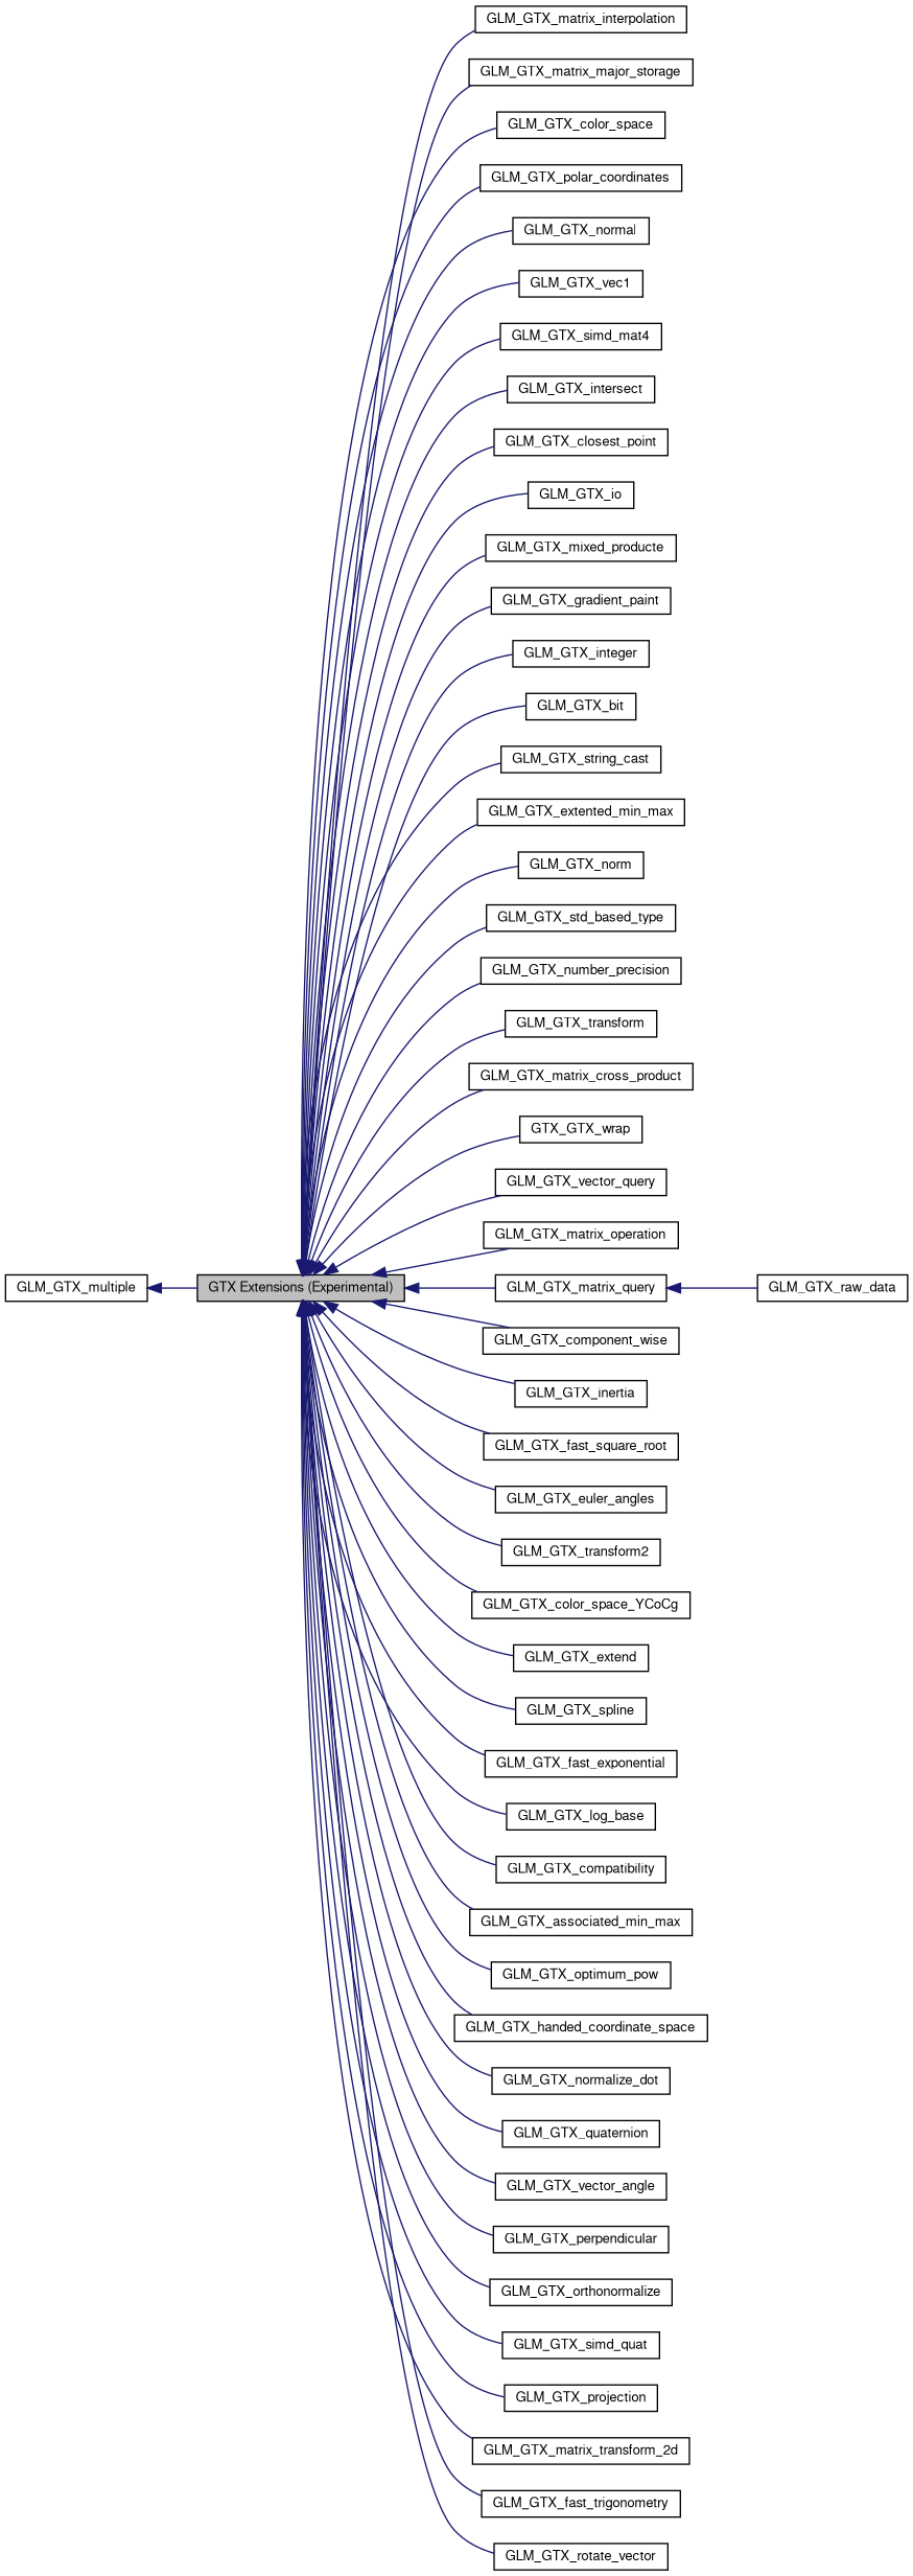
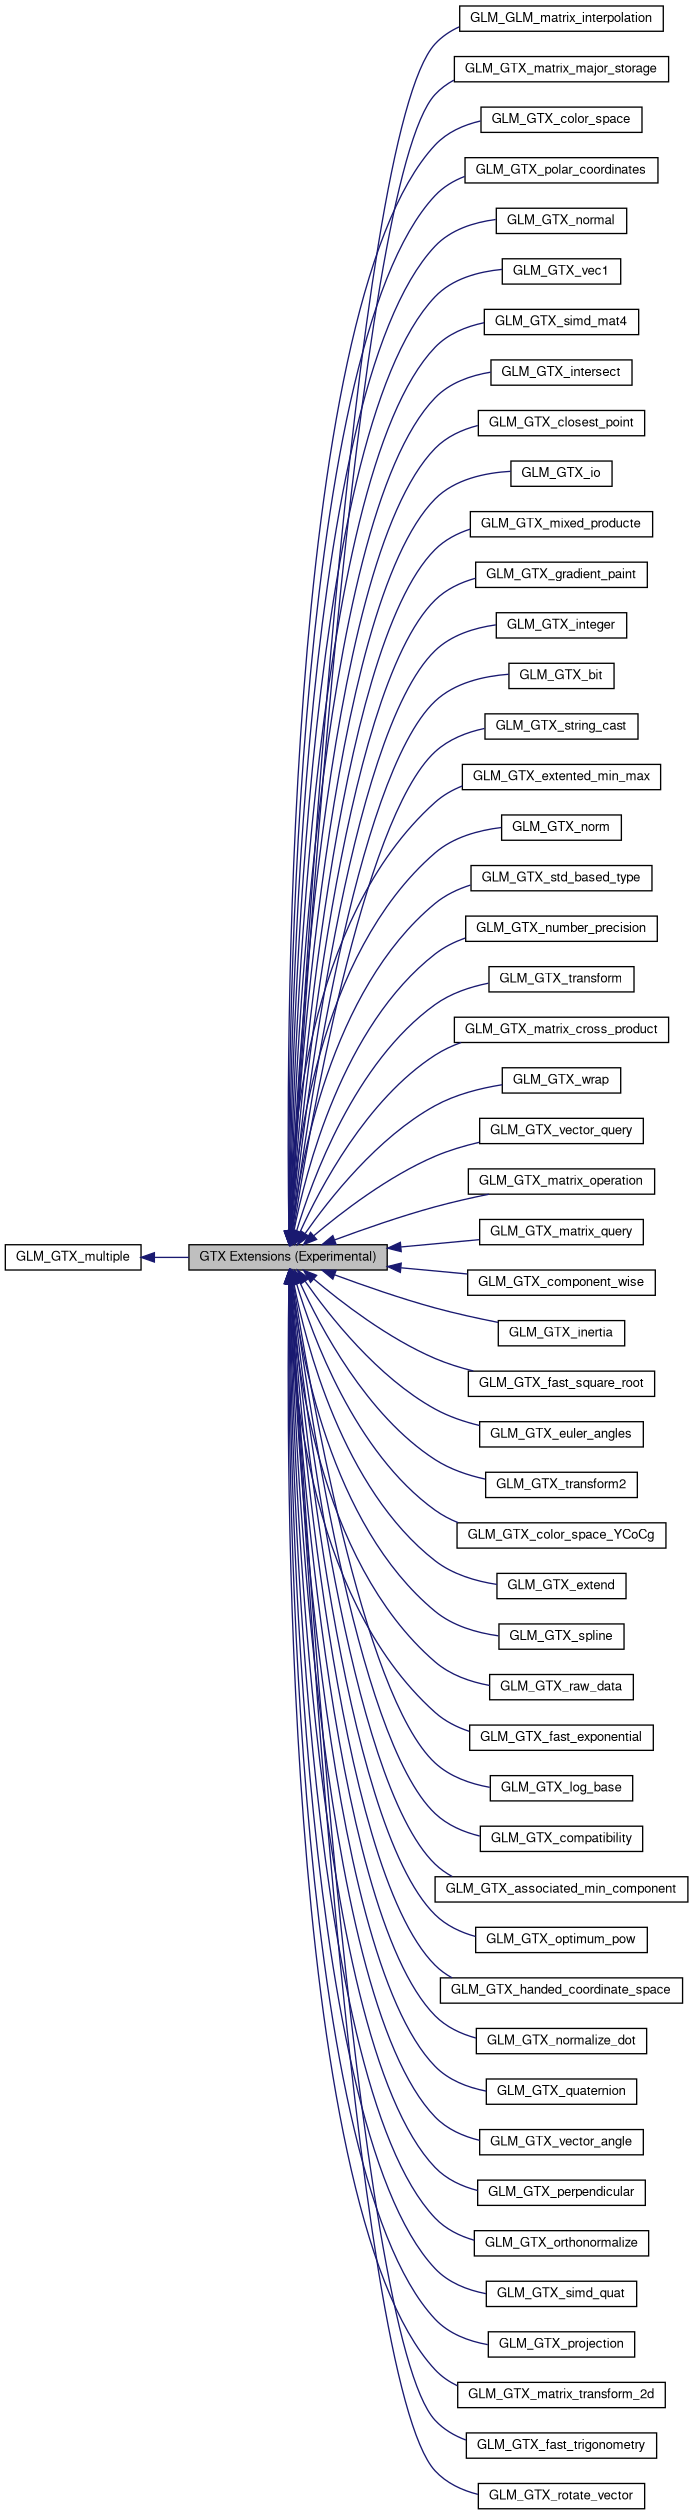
  digraph {
    rankdir=LR
    node [color=black fontname=FreeSans fontsize=10 shape=record]
    edge [color=midnightblue dir=back fontname=FreeSans fontsize=8 labelfontname=FreeSans labelfontsize=8 shape=plaintext style=solid]
-   n1 [height=0.2 label=GLM_GTX_matrix_interpolation width=0.4]
+   n1 [height=0.2 label=GLM_GLM_matrix_interpolation width=0.4]
    n2 [height=0.2 label=GLM_GTX_matrix_major_storage width=0.4]
    n3 [height=0.2 label=GLM_GTX_color_space width=0.4]
    n4 [height=0.2 label=GLM_GTX_polar_coordinates width=0.4]
    n5 [fillcolor=grey75 fontcolor=black height=0.2 label="GTX Extensions (Experimental)" style=filled width=0.4]
    n6 [height=0.2 label=GLM_GTX_normal width=0.4]
    n7 [height=0.2 label=GLM_GTX_vec1 width=0.4]
    n8 [height=0.2 label=GLM_GTX_simd_mat4 width=0.4]
    n9 [height=0.2 label=GLM_GTX_intersect width=0.4]
    n10 [height=0.2 label=GLM_GTX_closest_point width=0.4]
    n11 [height=0.2 label=GLM_GTX_io width=0.4]
    n12 [height=0.2 label=GLM_GTX_mixed_producte width=0.4]
    n13 [height=0.2 label=GLM_GTX_gradient_paint width=0.4]
    n14 [height=0.2 label=GLM_GTX_integer width=0.4]
    n15 [height=0.2 label=GLM_GTX_bit width=0.4]
    n16 [height=0.2 label=GLM_GTX_string_cast width=0.4]
    n17 [height=0.2 label=GLM_GTX_extented_min_max width=0.4]
    n18 [height=0.2 label=GLM_GTX_norm width=0.4]
    n19 [height=0.2 label=GLM_GTX_std_based_type width=0.4]
    n20 [height=0.2 label=GLM_GTX_number_precision width=0.4]
    n21 [height=0.2 label=GLM_GTX_transform width=0.4]
    n22 [height=0.2 label=GLM_GTX_matrix_cross_product width=0.4]
-   n23 [height=0.2 label=GTX_GTX_wrap width=0.4]
+   n23 [height=0.2 label=GLM_GTX_wrap width=0.4]
    n24 [height=0.2 label=GLM_GTX_vector_query width=0.4]
    n25 [height=0.2 label=GLM_GTX_matrix_operation width=0.4]
    n26 [height=0.2 label=GLM_GTX_matrix_query width=0.4]
    n27 [height=0.2 label=GLM_GTX_component_wise width=0.4]
    n28 [height=0.2 label=GLM_GTX_inertia width=0.4]
    n29 [height=0.2 label=GLM_GTX_fast_square_root width=0.4]
    n30 [height=0.2 label=GLM_GTX_euler_angles width=0.4]
    n31 [height=0.2 label=GLM_GTX_transform2 width=0.4]
    n32 [height=0.2 label=GLM_GTX_color_space_YCoCg width=0.4]
    n33 [height=0.2 label=GLM_GTX_extend width=0.4]
    n34 [height=0.2 label=GLM_GTX_spline width=0.4]
    n35 [height=0.2 label=GLM_GTX_raw_data width=0.4]
    n36 [height=0.2 label=GLM_GTX_fast_exponential width=0.4]
    n37 [height=0.2 label=GLM_GTX_log_base width=0.4]
    n38 [height=0.2 label=GLM_GTX_compatibility width=0.4]
-   n39 [height=0.2 label=GLM_GTX_associated_min_max width=0.4]
+   n39 [height=0.2 label=GLM_GTX_associated_min_component width=0.4]
    n40 [height=0.2 label=GLM_GTX_optimum_pow width=0.4]
    n41 [height=0.2 label=GLM_GTX_handed_coordinate_space width=0.4]
    n42 [height=0.2 label=GLM_GTX_normalize_dot width=0.4]
    n43 [height=0.2 label=GLM_GTX_quaternion width=0.4]
    n44 [height=0.2 label=GLM_GTX_vector_angle width=0.4]
    n45 [height=0.2 label=GLM_GTX_perpendicular width=0.4]
    n46 [height=0.2 label=GLM_GTX_orthonormalize width=0.4]
    n47 [height=0.2 label=GLM_GTX_simd_quat width=0.4]
    n48 [height=0.2 label=GLM_GTX_projection width=0.4]
    n49 [height=0.2 label=GLM_GTX_matrix_transform_2d width=0.4]
    n50 [height=0.2 label=GLM_GTX_fast_trigonometry width=0.4]
    n51 [height=0.2 label=GLM_GTX_rotate_vector width=0.4]
    n52 [height=0.2 label=GLM_GTX_multiple width=0.4]
    n5 -> n1
    n5 -> n2
    n5 -> n3
    n5 -> n4
    n5 -> n6
    n5 -> n7
    n5 -> n8
    n5 -> n9
    n5 -> n10
    n5 -> n11
    n5 -> n12
    n5 -> n13
    n5 -> n14
    n5 -> n15
    n5 -> n16
    n5 -> n17
    n5 -> n18
    n5 -> n19
    n5 -> n20
    n5 -> n21
    n5 -> n22
    n5 -> n23
    n5 -> n24
    n5 -> n25
    n5 -> n26
    n5 -> n27
    n5 -> n28
    n5 -> n29
    n5 -> n30
    n5 -> n31
    n5 -> n32
    n5 -> n33
    n5 -> n34
-   n26 -> n35
+   n5 -> n35
    n5 -> n36
    n5 -> n37
    n5 -> n38
    n5 -> n39
    n5 -> n40
    n5 -> n41
    n5 -> n42
    n5 -> n43
    n5 -> n44
    n5 -> n45
    n5 -> n46
    n5 -> n47
    n5 -> n48
    n5 -> n49
    n5 -> n50
    n5 -> n51
    n52 -> n5
  }
